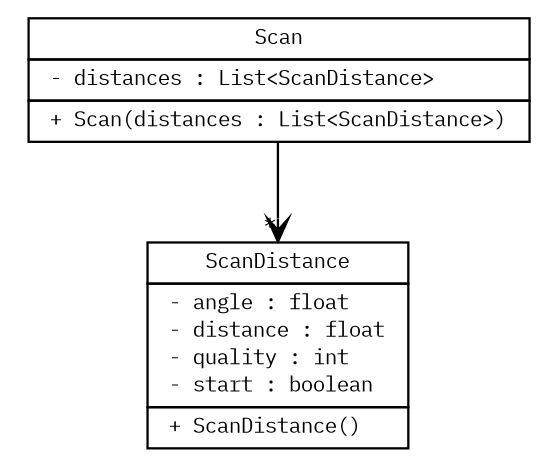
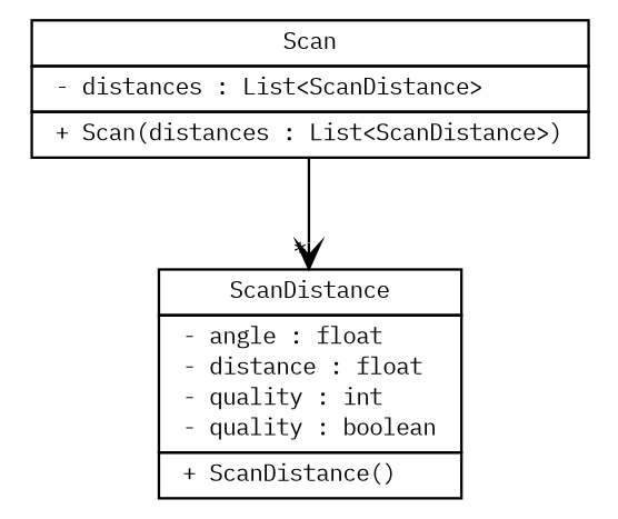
  digraph {
    nodesep=0.25
    ranksep=0.5
    fontname="IBM Plex Mono"
    node [fontcolor=black fontname="IBM Plex Mono" fontsize=9.0 shape=plaintext]
    n1 [label=<<table title="ev3dev.sensors.slamtec.model.Scan" border="0" cellborder="1" cellspacing="0" cellpadding="2" port="p" href="./Scan.html"> 		<tr><td><table border="0" cellspacing="0" cellpadding="1"> <tr><td align="center" balign="center"> Scan </td></tr> 		</table></td></tr> 		<tr><td><table border="0" cellspacing="0" cellpadding="1"> <tr><td align="left" balign="left"> - distances : List&lt;ScanDistance&gt; </td></tr> 		</table></td></tr> 		<tr><td><table border="0" cellspacing="0" cellpadding="1"> <tr><td align="left" balign="left"> + Scan(distances : List&lt;ScanDistance&gt;) </td></tr> 		</table></td></tr> 		</table>>]
-   n2 [label=<<table title="ev3dev.sensors.slamtec.model.ScanDistance" border="0" cellborder="1" cellspacing="0" cellpadding="2" port="p" href="./ScanDistance.html"> 		<tr><td><table border="0" cellspacing="0" cellpadding="1"> <tr><td align="center" balign="center"> ScanDistance </td></tr> 		</table></td></tr> 		<tr><td><table border="0" cellspacing="0" cellpadding="1"> <tr><td align="left" balign="left"> - angle : float </td></tr> <tr><td align="left" balign="left"> - distance : float </td></tr> <tr><td align="left" balign="left"> - quality : int </td></tr> <tr><td align="left" balign="left"> - start : boolean </td></tr> 		</table></td></tr> 		<tr><td><table border="0" cellspacing="0" cellpadding="1"> <tr><td align="left" balign="left"> + ScanDistance() </td></tr> 		</table></td></tr> 		</table>>]
+   n2 [label=<<table title="ev3dev.sensors.slamtec.model.ScanDistance" border="0" cellborder="1" cellspacing="0" cellpadding="2" port="p" href="./ScanDistance.html"> 		<tr><td><table border="0" cellspacing="0" cellpadding="1"> <tr><td align="center" balign="center"> ScanDistance </td></tr> 		</table></td></tr> 		<tr><td><table border="0" cellspacing="0" cellpadding="1"> <tr><td align="left" balign="left"> - angle : float </td></tr> <tr><td align="left" balign="left"> - distance : float </td></tr> <tr><td align="left" balign="left"> - quality : int </td></tr> <tr><td align="left" balign="left"> - quality : boolean </td></tr> 		</table></td></tr> 		<tr><td><table border="0" cellspacing="0" cellpadding="1"> <tr><td align="left" balign="left"> + ScanDistance() </td></tr> 		</table></td></tr> 		</table>>]
    n1 -> n2 [arrowhead=open color=black fontcolor=black fontname="IBM Plex Mono" fontsize=10.0 headlabel="*" headport=p labelfontname=Helvetica labelfontsize=10 tailport=p]
  }
